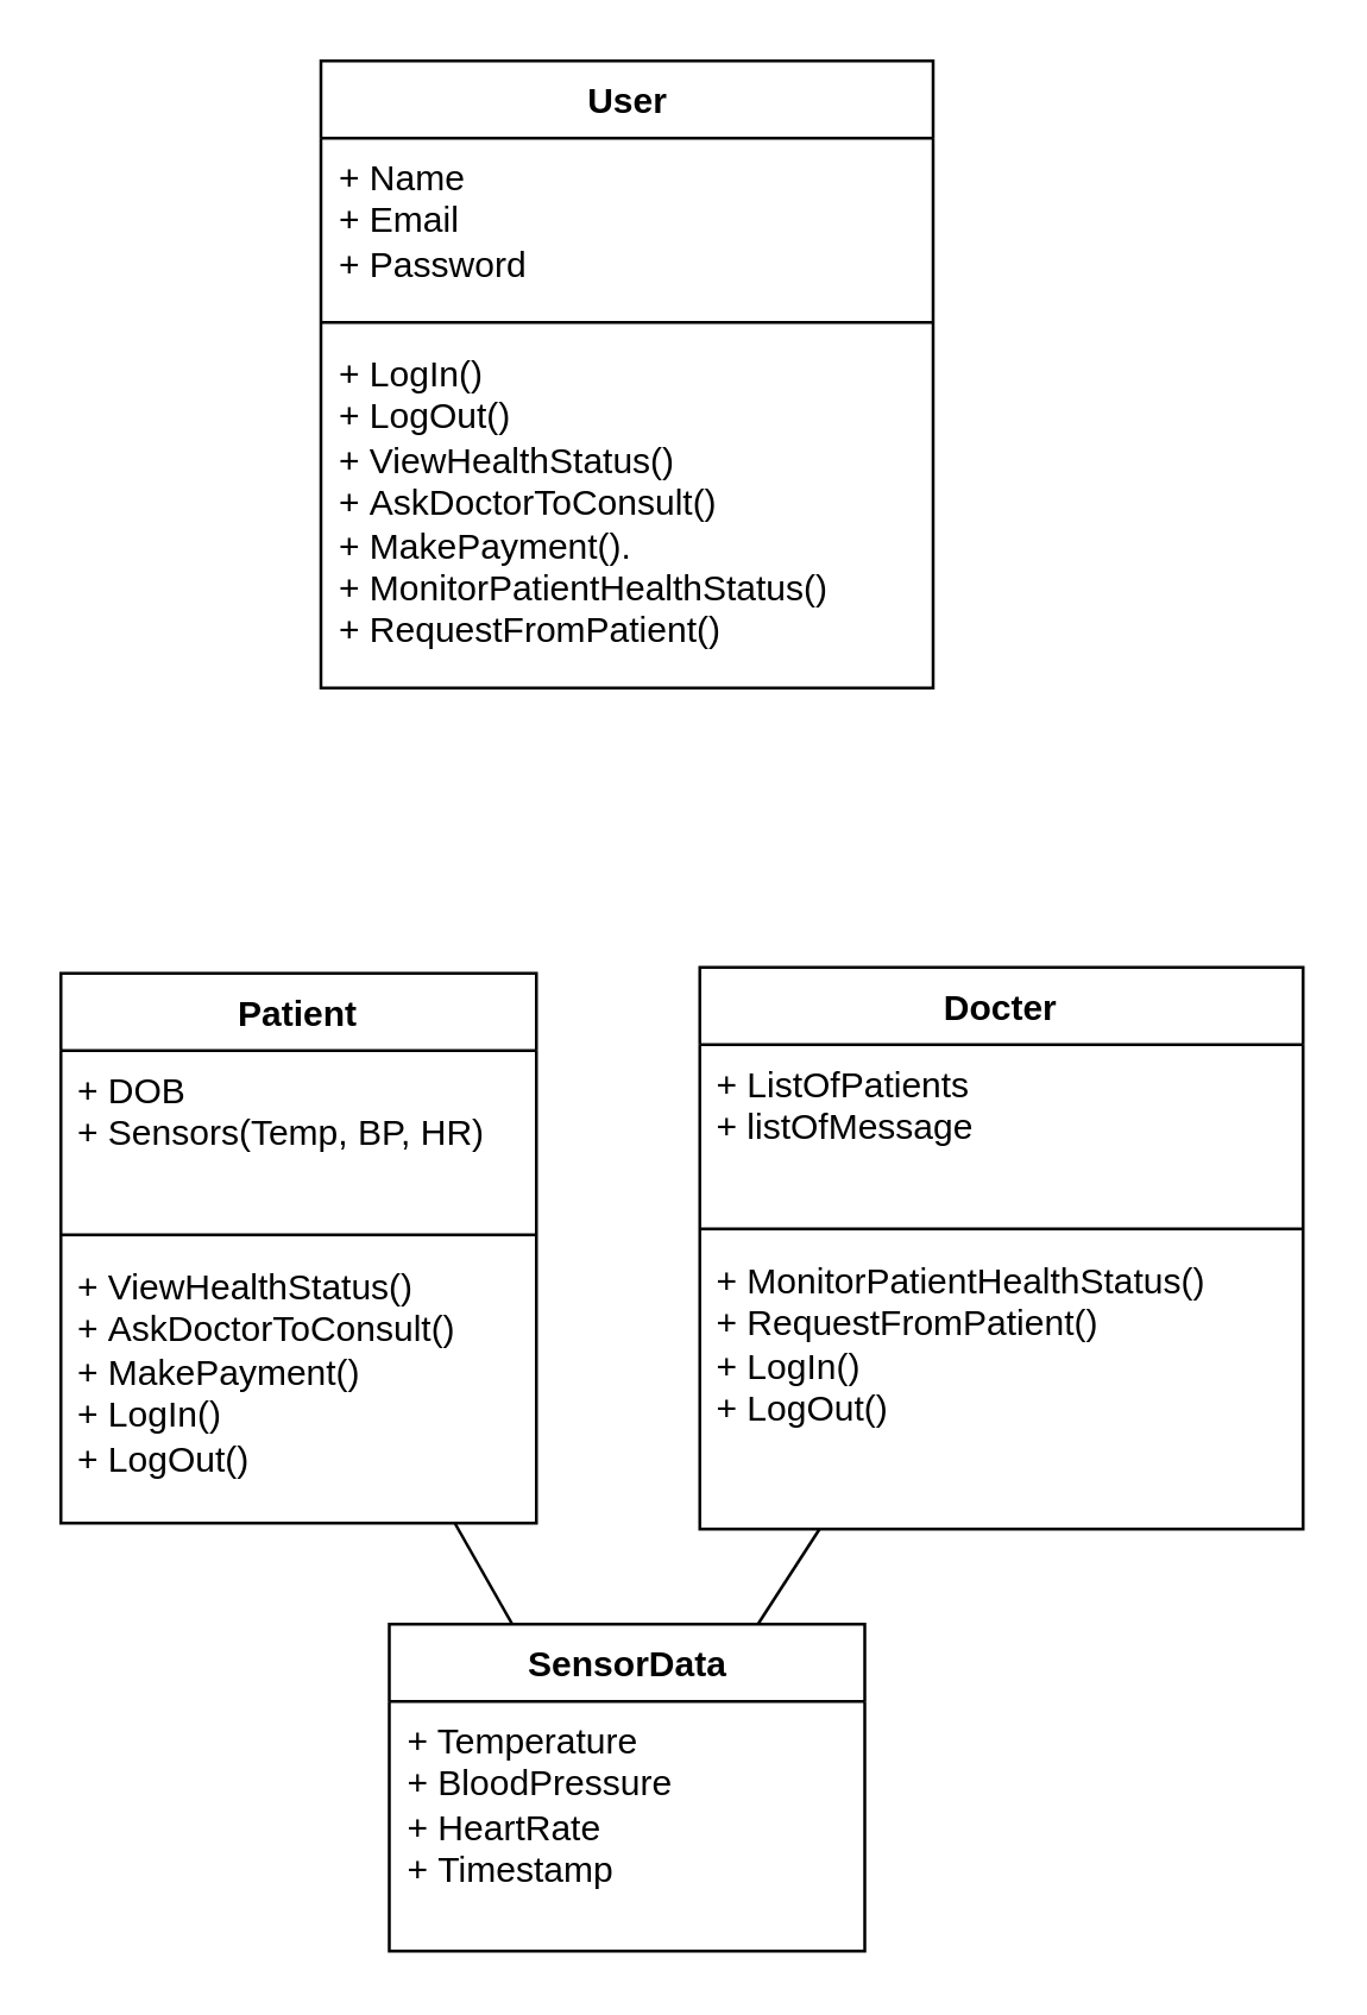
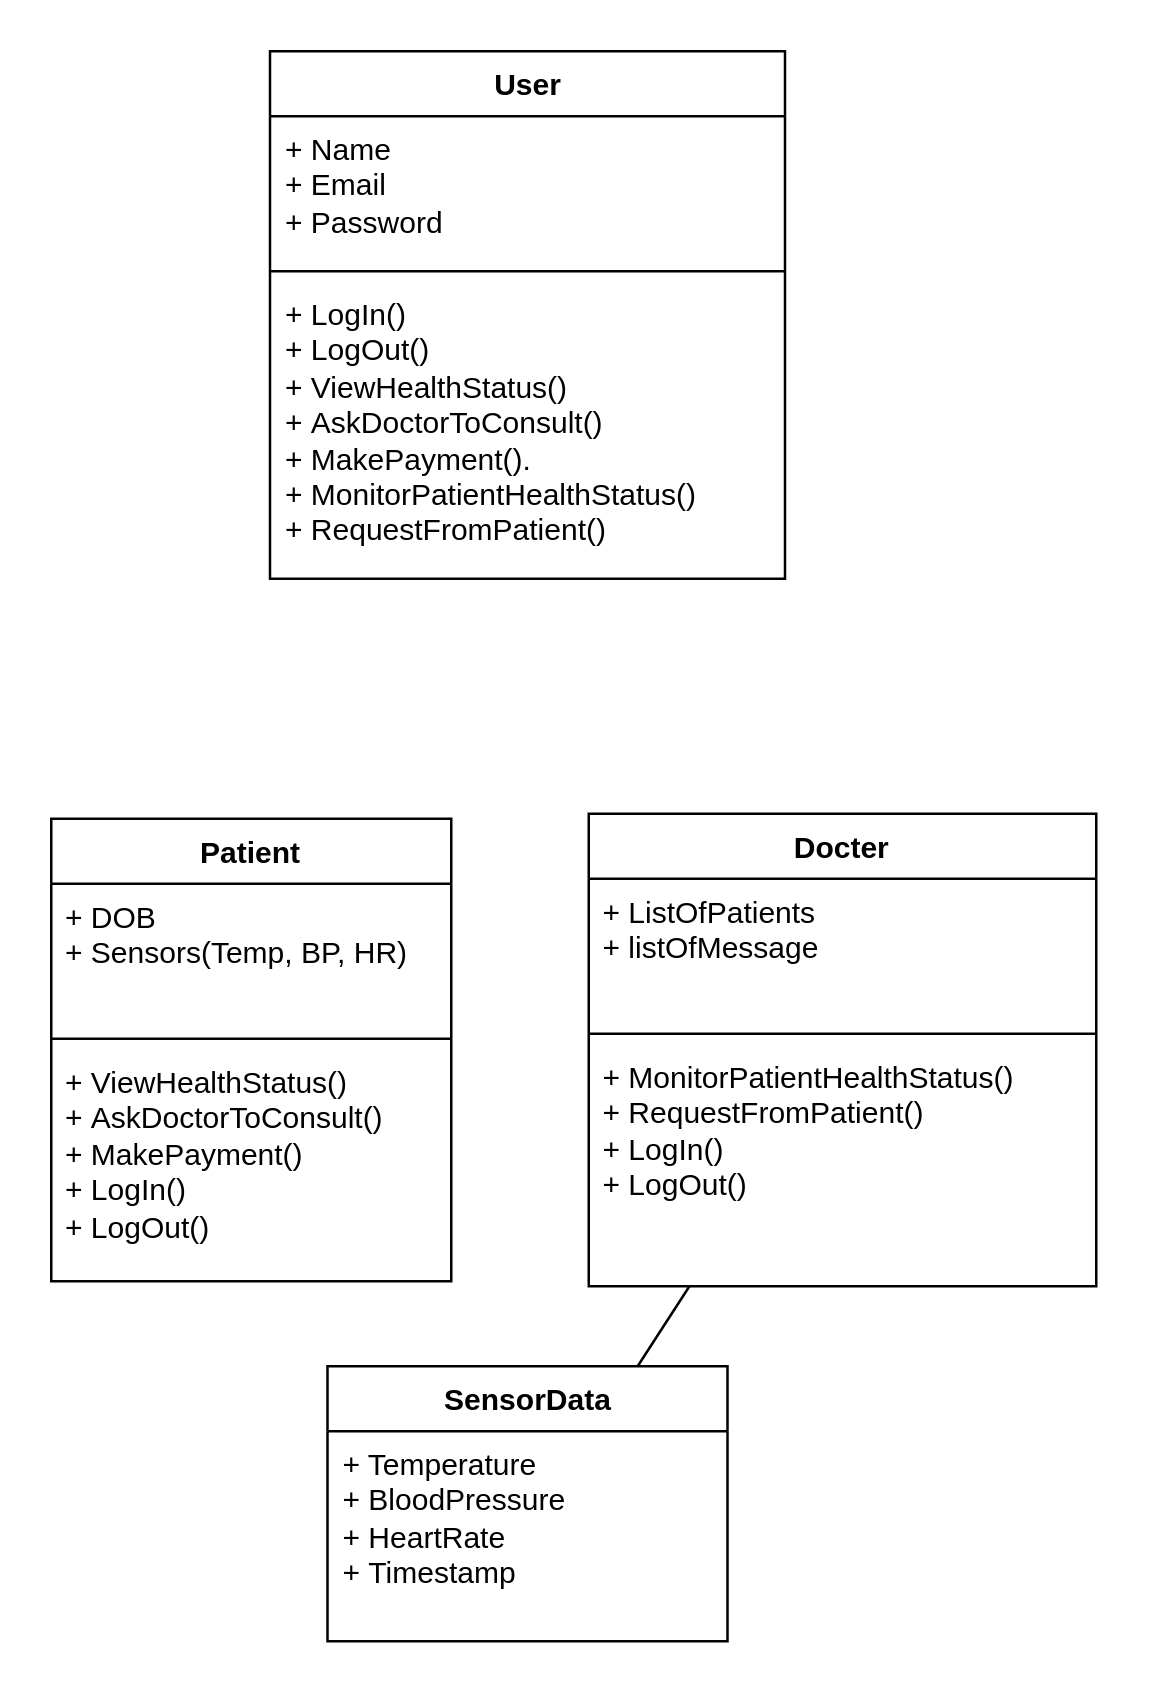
  <mxCell id="0" />
  <mxCell id="1" parent="0" />
  <mxCell id="2" value="User" style="swimlane;fontStyle=1;align=center;verticalAlign=top;childLayout=stackLayout;horizontal=1;startSize=26;horizontalStack=0;resizeParent=1;resizeParentMax=0;resizeLast=0;collapsible=1;marginBottom=0;whiteSpace=wrap;html=1;" parent="1" vertex="1"><mxGeometry x="107.5" y="20" width="206" height="211" as="geometry" /></mxCell>
  <mxCell id="3" value="+ Name&lt;div&gt;+ Email&lt;/div&gt;&lt;div&gt;+ Password&lt;/div&gt;" style="text;strokeColor=none;fillColor=none;align=left;verticalAlign=top;spacingLeft=4;spacingRight=4;overflow=hidden;rotatable=0;points=[[0,0.5],[1,0.5]];portConstraint=eastwest;whiteSpace=wrap;html=1;" parent="2" vertex="1"><mxGeometry y="26" width="206" height="58" as="geometry" /></mxCell>
  <mxCell id="4" value="" style="line;strokeWidth=1;fillColor=none;align=left;verticalAlign=middle;spacingTop=-1;spacingLeft=3;spacingRight=3;rotatable=0;labelPosition=right;points=[];portConstraint=eastwest;strokeColor=inherit;" parent="2" vertex="1"><mxGeometry y="84" width="206" height="8" as="geometry" /></mxCell>
  <mxCell id="5" value="+ LogIn()&lt;div&gt;+ LogOut()&lt;/div&gt;&lt;div&gt;+ ViewHealthStatus()&lt;div&gt;+&amp;nbsp;AskDoctorToConsult()&lt;/div&gt;&lt;div&gt;+&amp;nbsp;MakePayment().&lt;/div&gt;&lt;/div&gt;&lt;div&gt;+ MonitorPatientHealthStatus()&lt;div&gt;+&amp;nbsp;RequestFromPatient()&lt;/div&gt;&lt;/div&gt;" style="text;strokeColor=none;fillColor=none;align=left;verticalAlign=top;spacingLeft=4;spacingRight=4;overflow=hidden;rotatable=0;points=[[0,0.5],[1,0.5]];portConstraint=eastwest;whiteSpace=wrap;html=1;" parent="2" vertex="1"><mxGeometry y="92" width="206" height="119" as="geometry" /></mxCell>
- <mxCell id="6" value="" style="edgeStyle=none;curved=1;rounded=0;orthogonalLoop=1;jettySize=auto;html=1;fontSize=12;startSize=8;endSize=8;" parent="1" source="7" target="17" edge="1"><mxGeometry relative="1" as="geometry" /></mxCell>
  <mxCell id="7" value="Patient" style="swimlane;fontStyle=1;align=center;verticalAlign=top;childLayout=stackLayout;horizontal=1;startSize=26;horizontalStack=0;resizeParent=1;resizeParentMax=0;resizeLast=0;collapsible=1;marginBottom=0;whiteSpace=wrap;html=1;" parent="1" vertex="1"><mxGeometry x="20" y="327" width="160" height="185" as="geometry" /></mxCell>
  <mxCell id="8" value="+ DOB&lt;div&gt;&lt;span style=&quot;background-color: initial;&quot;&gt;+ Sensors(Temp, BP, HR)&lt;/span&gt;&lt;/div&gt;" style="text;strokeColor=none;fillColor=none;align=left;verticalAlign=top;spacingLeft=4;spacingRight=4;overflow=hidden;rotatable=0;points=[[0,0.5],[1,0.5]];portConstraint=eastwest;whiteSpace=wrap;html=1;" parent="7" vertex="1"><mxGeometry y="26" width="160" height="58" as="geometry" /></mxCell>
  <mxCell id="9" value="" style="line;strokeWidth=1;fillColor=none;align=left;verticalAlign=middle;spacingTop=-1;spacingLeft=3;spacingRight=3;rotatable=0;labelPosition=right;points=[];portConstraint=eastwest;strokeColor=inherit;" parent="7" vertex="1"><mxGeometry y="84" width="160" height="8" as="geometry" /></mxCell>
  <mxCell id="10" value="+ ViewHealthStatus()&lt;div&gt;+&amp;nbsp;AskDoctorToConsult()&lt;/div&gt;&lt;div&gt;+&amp;nbsp;MakePayment()&lt;/div&gt;&lt;div&gt;+ LogIn()&lt;div&gt;+ LogOut()&lt;/div&gt;&lt;/div&gt;" style="text;strokeColor=none;fillColor=none;align=left;verticalAlign=top;spacingLeft=4;spacingRight=4;overflow=hidden;rotatable=0;points=[[0,0.5],[1,0.5]];portConstraint=eastwest;whiteSpace=wrap;html=1;" parent="7" vertex="1"><mxGeometry y="92" width="160" height="93" as="geometry" /></mxCell>
  <mxCell id="11" value="" style="edgeStyle=none;curved=1;rounded=0;orthogonalLoop=1;jettySize=auto;html=1;fontSize=12;startSize=8;endSize=8;" parent="1" source="12" target="17" edge="1"><mxGeometry relative="1" as="geometry" /></mxCell>
  <mxCell id="12" value="Docter" style="swimlane;fontStyle=1;align=center;verticalAlign=top;childLayout=stackLayout;horizontal=1;startSize=26;horizontalStack=0;resizeParent=1;resizeParentMax=0;resizeLast=0;collapsible=1;marginBottom=0;whiteSpace=wrap;html=1;" parent="1" vertex="1"><mxGeometry x="235" y="325" width="203" height="189" as="geometry" /></mxCell>
  <mxCell id="13" value="+ ListOfPatients&lt;div&gt;+ listOfMessage&lt;/div&gt;" style="text;strokeColor=none;fillColor=none;align=left;verticalAlign=top;spacingLeft=4;spacingRight=4;overflow=hidden;rotatable=0;points=[[0,0.5],[1,0.5]];portConstraint=eastwest;whiteSpace=wrap;html=1;" parent="12" vertex="1"><mxGeometry y="26" width="203" height="58" as="geometry" /></mxCell>
  <mxCell id="14" value="" style="line;strokeWidth=1;fillColor=none;align=left;verticalAlign=middle;spacingTop=-1;spacingLeft=3;spacingRight=3;rotatable=0;labelPosition=right;points=[];portConstraint=eastwest;strokeColor=inherit;" parent="12" vertex="1"><mxGeometry y="84" width="203" height="8" as="geometry" /></mxCell>
  <mxCell id="15" value="+ MonitorPatientHealthStatus()&lt;div&gt;+&amp;nbsp;RequestFromPatient()&lt;/div&gt;&lt;div&gt;+ LogIn()&lt;div&gt;+ LogOut()&lt;/div&gt;&lt;/div&gt;" style="text;strokeColor=none;fillColor=none;align=left;verticalAlign=top;spacingLeft=4;spacingRight=4;overflow=hidden;rotatable=0;points=[[0,0.5],[1,0.5]];portConstraint=eastwest;whiteSpace=wrap;html=1;" parent="12" vertex="1"><mxGeometry y="92" width="203" height="97" as="geometry" /></mxCell>
  <mxCell id="16" value="SensorData" style="swimlane;fontStyle=1;align=center;verticalAlign=top;childLayout=stackLayout;horizontal=1;startSize=26;horizontalStack=0;resizeParent=1;resizeParentMax=0;resizeLast=0;collapsible=1;marginBottom=0;whiteSpace=wrap;html=1;" parent="1" vertex="1"><mxGeometry x="130.5" y="546" width="160" height="110" as="geometry" /></mxCell>
  <mxCell id="17" value="+ Temperature&lt;div&gt;&lt;span style=&quot;background-color: initial;&quot;&gt;+&amp;nbsp;&lt;/span&gt;&lt;span style=&quot;background-color: initial;&quot;&gt;BloodPressure&lt;/span&gt;&lt;/div&gt;&lt;div&gt;&lt;span style=&quot;background-color: initial;&quot;&gt;+&amp;nbsp;&lt;/span&gt;&lt;span style=&quot;background-color: initial;&quot;&gt;HeartRate&lt;/span&gt;&lt;/div&gt;&lt;div&gt;&lt;span style=&quot;background-color: initial;&quot;&gt;+&amp;nbsp;&lt;/span&gt;&lt;span style=&quot;background-color: initial;&quot;&gt;Timestamp&lt;/span&gt;&lt;/div&gt;&lt;div&gt;&lt;br&gt;&lt;/div&gt;" style="text;strokeColor=none;fillColor=none;align=left;verticalAlign=top;spacingLeft=4;spacingRight=4;overflow=hidden;rotatable=0;points=[[0,0.5],[1,0.5]];portConstraint=eastwest;whiteSpace=wrap;html=1;" parent="16" vertex="1"><mxGeometry y="26" width="160" height="84" as="geometry" /></mxCell>
